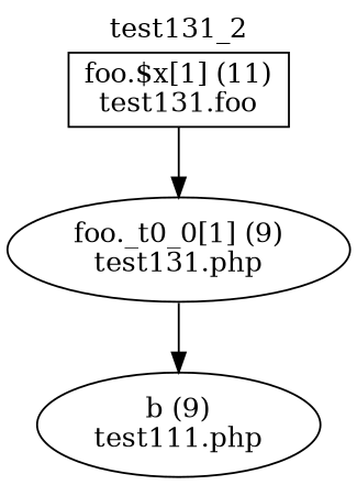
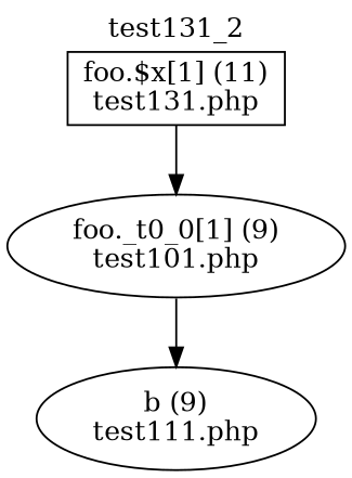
  digraph {
    label=test131_2
    labelloc=t
    node [shape=ellipse]
-   n1 [label="foo.$x[1] (11)\ntest131.foo" shape=box]
-   n2 [label="foo._t0_0[1] (9)\ntest131.php"]
+   n1 [label="foo.$x[1] (11)\ntest131.php" shape=box]
+   n2 [label="foo._t0_0[1] (9)\ntest101.php"]
    n3 [label="b (9)\ntest111.php"]
    n1 -> n2
    n2 -> n3
  }
